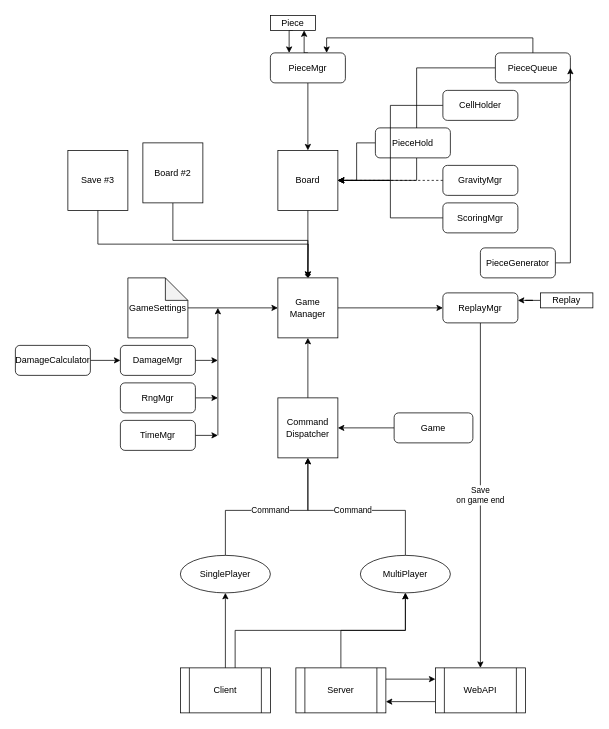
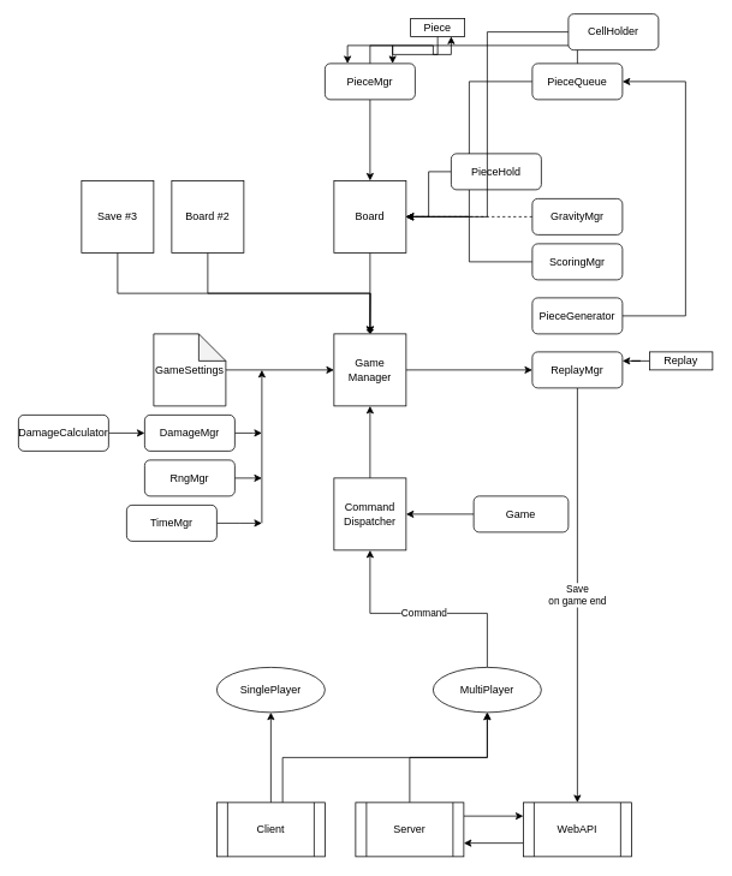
  <mxCell id="0" />
  <mxCell id="1" parent="0" />
  <mxCell id="2" style="edgeStyle=orthogonalEdgeStyle;rounded=0;orthogonalLoop=1;jettySize=auto;html=1;exitX=0.5;exitY=1;exitDx=0;exitDy=0;entryX=0.5;entryY=0;entryDx=0;entryDy=0;" edge="1" parent="1" source="3" target="53"><mxGeometry relative="1" as="geometry" /></mxCell>
  <mxCell id="3" value="&lt;div&gt;Board&lt;/div&gt;" style="whiteSpace=wrap;html=1;aspect=fixed;" parent="1" vertex="1"><mxGeometry x="370" y="200" width="80" height="80" as="geometry" /></mxCell>
  <mxCell id="4" style="edgeStyle=orthogonalEdgeStyle;rounded=0;orthogonalLoop=1;jettySize=auto;html=1;exitX=0.5;exitY=1;exitDx=0;exitDy=0;entryX=0.25;entryY=0;entryDx=0;entryDy=0;" edge="1" parent="1" source="5" target="8"><mxGeometry relative="1" as="geometry" /></mxCell>
- <mxCell id="5" value="&lt;div&gt;Piece&lt;/div&gt;" style="rounded=0;whiteSpace=wrap;html=1;" parent="1" vertex="1"><mxGeometry x="360" y="20" width="60" height="20" as="geometry" /></mxCell>
+ <mxCell id="5" value="&lt;div&gt;Piece&lt;/div&gt;" style="rounded=0;whiteSpace=wrap;html=1;" parent="1" vertex="1"><mxGeometry x="455" y="20" width="60" height="20" as="geometry" /></mxCell>
  <mxCell id="6" style="edgeStyle=orthogonalEdgeStyle;rounded=0;orthogonalLoop=1;jettySize=auto;html=1;exitX=0.5;exitY=1;exitDx=0;exitDy=0;entryX=0.5;entryY=0;entryDx=0;entryDy=0;" parent="1" source="8" target="3" edge="1"><mxGeometry relative="1" as="geometry" /></mxCell>
  <mxCell id="7" style="edgeStyle=orthogonalEdgeStyle;rounded=0;orthogonalLoop=1;jettySize=auto;html=1;exitX=0.5;exitY=0;exitDx=0;exitDy=0;entryX=0.75;entryY=1;entryDx=0;entryDy=0;" edge="1" parent="1" source="8" target="5"><mxGeometry relative="1" as="geometry" /></mxCell>
  <mxCell id="8" value="&lt;div&gt;PieceMgr&lt;/div&gt;" style="rounded=1;whiteSpace=wrap;html=1;" parent="1" vertex="1"><mxGeometry x="360" y="70" width="100" height="40" as="geometry" /></mxCell>
  <mxCell id="9" style="edgeStyle=orthogonalEdgeStyle;rounded=0;orthogonalLoop=1;jettySize=auto;html=1;entryX=1;entryY=0.5;entryDx=0;entryDy=0;" parent="1" source="11" target="3" edge="1"><mxGeometry relative="1" as="geometry" /></mxCell>
  <mxCell id="10" style="edgeStyle=orthogonalEdgeStyle;rounded=0;orthogonalLoop=1;jettySize=auto;html=1;exitX=0.5;exitY=0;exitDx=0;exitDy=0;entryX=0.75;entryY=0;entryDx=0;entryDy=0;" edge="1" parent="1" source="11" target="8"><mxGeometry relative="1" as="geometry" /></mxCell>
- <mxCell id="11" value="PieceQueue" style="rounded=1;whiteSpace=wrap;html=1;" parent="1" vertex="1"><mxGeometry x="660" y="70" width="100" height="40" as="geometry" /></mxCell>
+ <mxCell id="11" value="PieceQueue" style="rounded=1;whiteSpace=wrap;html=1;" parent="1" vertex="1"><mxGeometry x="590" y="70" width="100" height="40" as="geometry" /></mxCell>
  <mxCell id="12" style="edgeStyle=orthogonalEdgeStyle;rounded=0;orthogonalLoop=1;jettySize=auto;html=1;exitX=1;exitY=0.5;exitDx=0;exitDy=0;entryX=1;entryY=0.5;entryDx=0;entryDy=0;" edge="1" parent="1" source="13" target="11"><mxGeometry relative="1" as="geometry"><Array as="points"><mxPoint x="760" y="350" /><mxPoint x="760" y="90" /></Array></mxGeometry></mxCell>
- <mxCell id="13" value="&lt;div&gt;PieceGenerator&lt;/div&gt;" style="rounded=1;whiteSpace=wrap;html=1;" parent="1" vertex="1"><mxGeometry x="640" y="330" width="100" height="40" as="geometry" /></mxCell>
+ <mxCell id="13" value="&lt;div&gt;PieceGenerator&lt;/div&gt;" style="rounded=1;whiteSpace=wrap;html=1;" parent="1" vertex="1"><mxGeometry x="590" y="330" width="100" height="40" as="geometry" /></mxCell>
  <mxCell id="14" style="edgeStyle=orthogonalEdgeStyle;rounded=0;orthogonalLoop=1;jettySize=auto;html=1;" parent="1" source="15" target="3" edge="1"><mxGeometry relative="1" as="geometry" /></mxCell>
  <mxCell id="15" value="&lt;div&gt;PieceHold&lt;/div&gt;" style="rounded=1;whiteSpace=wrap;html=1;" parent="1" vertex="1"><mxGeometry x="500" y="170" width="100" height="40" as="geometry" /></mxCell>
  <mxCell id="16" style="edgeStyle=orthogonalEdgeStyle;rounded=0;orthogonalLoop=1;jettySize=auto;html=1;exitX=1;exitY=0.5;exitDx=0;exitDy=0;entryX=0;entryY=0.5;entryDx=0;entryDy=0;" edge="1" parent="1" source="17" target="25"><mxGeometry relative="1" as="geometry" /></mxCell>
  <mxCell id="17" value="&lt;div&gt;DamageCalculator&lt;/div&gt;" style="rounded=1;whiteSpace=wrap;html=1;" parent="1" vertex="1"><mxGeometry x="20" y="460" width="100" height="40" as="geometry" /></mxCell>
  <mxCell id="18" style="edgeStyle=orthogonalEdgeStyle;rounded=0;orthogonalLoop=1;jettySize=auto;html=1;entryX=1;entryY=0.5;entryDx=0;entryDy=0;dashed=1;" parent="1" source="19" target="3" edge="1"><mxGeometry relative="1" as="geometry" /></mxCell>
  <mxCell id="19" value="&lt;div&gt;GravityMgr&lt;/div&gt;" style="rounded=1;whiteSpace=wrap;html=1;" parent="1" vertex="1"><mxGeometry x="590" y="220" width="100" height="40" as="geometry" /></mxCell>
  <mxCell id="20" style="edgeStyle=orthogonalEdgeStyle;rounded=0;orthogonalLoop=1;jettySize=auto;html=1;entryX=0;entryY=0.5;entryDx=0;entryDy=0;" edge="1" parent="1" source="21" target="53"><mxGeometry relative="1" as="geometry" /></mxCell>
  <mxCell id="21" value="&lt;div&gt;GameSettings&lt;/div&gt;" style="shape=note;whiteSpace=wrap;html=1;backgroundOutline=1;darkOpacity=0.05;" parent="1" vertex="1"><mxGeometry x="170" y="370" width="80" height="80" as="geometry" /></mxCell>
  <mxCell id="22" style="edgeStyle=orthogonalEdgeStyle;rounded=0;orthogonalLoop=1;jettySize=auto;html=1;entryX=1;entryY=0.5;entryDx=0;entryDy=0;" parent="1" source="23" target="3" edge="1"><mxGeometry relative="1" as="geometry" /></mxCell>
  <mxCell id="23" value="&lt;div&gt;ScoringMgr&lt;/div&gt;" style="rounded=1;whiteSpace=wrap;html=1;" parent="1" vertex="1"><mxGeometry x="590" y="270" width="100" height="40" as="geometry" /></mxCell>
  <mxCell id="24" style="edgeStyle=orthogonalEdgeStyle;rounded=0;orthogonalLoop=1;jettySize=auto;html=1;" edge="1" parent="1" source="25"><mxGeometry relative="1" as="geometry"><mxPoint x="290" y="480" as="targetPoint" /></mxGeometry></mxCell>
  <mxCell id="25" value="DamageMgr" style="rounded=1;whiteSpace=wrap;html=1;" parent="1" vertex="1"><mxGeometry x="160" y="460" width="100" height="40" as="geometry" /></mxCell>
  <mxCell id="26" style="edgeStyle=orthogonalEdgeStyle;rounded=0;orthogonalLoop=1;jettySize=auto;html=1;entryX=1;entryY=0.25;entryDx=0;entryDy=0;" edge="1" parent="1" source="27" target="33"><mxGeometry relative="1" as="geometry" /></mxCell>
  <mxCell id="27" value="Replay" style="rounded=0;whiteSpace=wrap;html=1;" parent="1" vertex="1"><mxGeometry x="720" y="390" width="70" height="20" as="geometry" /></mxCell>
  <mxCell id="28" style="edgeStyle=orthogonalEdgeStyle;rounded=0;orthogonalLoop=1;jettySize=auto;html=1;" edge="1" parent="1" source="29"><mxGeometry relative="1" as="geometry"><mxPoint x="290" y="530" as="targetPoint" /></mxGeometry></mxCell>
  <mxCell id="29" value="RngMgr" style="rounded=1;whiteSpace=wrap;html=1;" parent="1" vertex="1"><mxGeometry x="160" y="510" width="100" height="40" as="geometry" /></mxCell>
  <mxCell id="30" style="edgeStyle=orthogonalEdgeStyle;rounded=0;orthogonalLoop=1;jettySize=auto;html=1;exitX=1;exitY=0.5;exitDx=0;exitDy=0;" edge="1" parent="1" source="31"><mxGeometry relative="1" as="geometry"><mxPoint x="290" y="580" as="targetPoint" /></mxGeometry></mxCell>
- <mxCell id="31" value="TimeMgr" style="rounded=1;whiteSpace=wrap;html=1;" parent="1" vertex="1"><mxGeometry x="160" y="560" width="100" height="40" as="geometry" /></mxCell>
+ <mxCell id="31" value="TimeMgr" style="rounded=1;whiteSpace=wrap;html=1;" parent="1" vertex="1"><mxGeometry x="140" y="560" width="100" height="40" as="geometry" /></mxCell>
  <mxCell id="32" value="&lt;div&gt;Save&lt;/div&gt;&lt;div&gt;on game end&lt;br&gt;&lt;/div&gt;" style="edgeStyle=orthogonalEdgeStyle;rounded=0;orthogonalLoop=1;jettySize=auto;html=1;entryX=0.5;entryY=0;entryDx=0;entryDy=0;" edge="1" parent="1" source="33" target="41"><mxGeometry relative="1" as="geometry" /></mxCell>
  <mxCell id="33" value="ReplayMgr" style="rounded=1;whiteSpace=wrap;html=1;" parent="1" vertex="1"><mxGeometry x="590" y="390" width="100" height="40" as="geometry" /></mxCell>
  <mxCell id="34" style="edgeStyle=orthogonalEdgeStyle;rounded=0;orthogonalLoop=1;jettySize=auto;html=1;" edge="1" parent="1" source="36" target="49"><mxGeometry relative="1" as="geometry" /></mxCell>
  <mxCell id="35" style="edgeStyle=orthogonalEdgeStyle;rounded=0;orthogonalLoop=1;jettySize=auto;html=1;exitX=1;exitY=0.25;exitDx=0;exitDy=0;entryX=0;entryY=0.25;entryDx=0;entryDy=0;" edge="1" parent="1" source="36" target="41"><mxGeometry relative="1" as="geometry" /></mxCell>
  <mxCell id="36" value="Server" style="shape=process;whiteSpace=wrap;html=1;backgroundOutline=1;" parent="1" vertex="1"><mxGeometry x="394" y="890" width="120" height="60" as="geometry" /></mxCell>
  <mxCell id="37" style="edgeStyle=orthogonalEdgeStyle;rounded=0;orthogonalLoop=1;jettySize=auto;html=1;entryX=0.5;entryY=1;entryDx=0;entryDy=0;" edge="1" parent="1" source="39" target="47"><mxGeometry relative="1" as="geometry" /></mxCell>
  <mxCell id="38" style="edgeStyle=orthogonalEdgeStyle;rounded=0;orthogonalLoop=1;jettySize=auto;html=1;entryX=0.5;entryY=1;entryDx=0;entryDy=0;" edge="1" parent="1" target="49"><mxGeometry relative="1" as="geometry"><mxPoint x="313" y="890" as="sourcePoint" /><mxPoint x="467" y="790" as="targetPoint" /><Array as="points"><mxPoint x="313" y="840" /><mxPoint x="540" y="840" /></Array></mxGeometry></mxCell>
  <mxCell id="39" value="Client" style="shape=process;whiteSpace=wrap;html=1;backgroundOutline=1;" parent="1" vertex="1"><mxGeometry x="240" y="890" width="120" height="60" as="geometry" /></mxCell>
  <mxCell id="40" style="edgeStyle=orthogonalEdgeStyle;rounded=0;orthogonalLoop=1;jettySize=auto;html=1;exitX=0;exitY=0.75;exitDx=0;exitDy=0;entryX=1;entryY=0.75;entryDx=0;entryDy=0;" edge="1" parent="1" source="41" target="36"><mxGeometry relative="1" as="geometry" /></mxCell>
  <mxCell id="41" value="WebAPI" style="shape=process;whiteSpace=wrap;html=1;backgroundOutline=1;" parent="1" vertex="1"><mxGeometry x="580" y="890" width="120" height="60" as="geometry" /></mxCell>
  <mxCell id="42" style="edgeStyle=orthogonalEdgeStyle;rounded=0;orthogonalLoop=1;jettySize=auto;html=1;entryX=0.5;entryY=1;entryDx=0;entryDy=0;" edge="1" parent="1" source="43" target="53"><mxGeometry relative="1" as="geometry" /></mxCell>
  <mxCell id="43" value="&lt;div&gt;Command&lt;/div&gt;&lt;div&gt;Dispatcher&lt;br&gt;&lt;/div&gt;" style="whiteSpace=wrap;html=1;aspect=fixed;" parent="1" vertex="1"><mxGeometry x="370" y="530" width="80" height="80" as="geometry" /></mxCell>
  <mxCell id="44" style="edgeStyle=orthogonalEdgeStyle;rounded=0;orthogonalLoop=1;jettySize=auto;html=1;entryX=1;entryY=0.5;entryDx=0;entryDy=0;" parent="1" source="45" target="3" edge="1"><mxGeometry relative="1" as="geometry" /></mxCell>
- <mxCell id="45" value="CellHolder" style="rounded=1;whiteSpace=wrap;html=1;" parent="1" vertex="1"><mxGeometry x="590" y="120" width="100" height="40" as="geometry" /></mxCell>
- <mxCell id="46" value="Command" style="edgeStyle=orthogonalEdgeStyle;rounded=0;orthogonalLoop=1;jettySize=auto;html=1;entryX=0.5;entryY=1;entryDx=0;entryDy=0;" edge="1" parent="1" source="47" target="43"><mxGeometry relative="1" as="geometry"><mxPoint x="350" y="600" as="targetPoint" /><Array as="points"><mxPoint x="300" y="680" /><mxPoint x="410" y="680" /></Array></mxGeometry></mxCell>
+ <mxCell id="45" value="CellHolder" style="rounded=1;whiteSpace=wrap;html=1;" parent="1" vertex="1"><mxGeometry x="630" y="15" width="100" height="40" as="geometry" /></mxCell>
  <mxCell id="47" value="SinglePlayer" style="ellipse;whiteSpace=wrap;html=1;" parent="1" vertex="1"><mxGeometry x="240" y="740" width="120" height="50" as="geometry" /></mxCell>
  <mxCell id="48" value="Command" style="edgeStyle=orthogonalEdgeStyle;rounded=0;orthogonalLoop=1;jettySize=auto;html=1;entryX=0.5;entryY=1;entryDx=0;entryDy=0;" edge="1" parent="1" source="49" target="43"><mxGeometry relative="1" as="geometry"><Array as="points"><mxPoint x="540" y="680" /><mxPoint x="410" y="680" /></Array></mxGeometry></mxCell>
  <mxCell id="49" value="MultiPlayer" style="ellipse;whiteSpace=wrap;html=1;" parent="1" vertex="1"><mxGeometry x="480" y="740" width="120" height="50" as="geometry" /></mxCell>
  <mxCell id="50" style="edgeStyle=orthogonalEdgeStyle;rounded=0;orthogonalLoop=1;jettySize=auto;html=1;entryX=1;entryY=0.5;entryDx=0;entryDy=0;" edge="1" parent="1" source="51" target="43"><mxGeometry relative="1" as="geometry" /></mxCell>
  <mxCell id="51" value="Game" style="rounded=1;whiteSpace=wrap;html=1;" parent="1" vertex="1"><mxGeometry x="525" y="550" width="105" height="40" as="geometry" /></mxCell>
  <mxCell id="52" style="edgeStyle=orthogonalEdgeStyle;rounded=0;orthogonalLoop=1;jettySize=auto;html=1;entryX=0;entryY=0.5;entryDx=0;entryDy=0;" edge="1" parent="1" source="53" target="33"><mxGeometry relative="1" as="geometry" /></mxCell>
  <mxCell id="53" value="&lt;div&gt;Game&lt;/div&gt;&lt;div&gt;Manager&lt;br&gt;&lt;/div&gt;" style="whiteSpace=wrap;html=1;aspect=fixed;" vertex="1" parent="1"><mxGeometry x="370" y="370" width="80" height="80" as="geometry" /></mxCell>
  <mxCell id="54" style="edgeStyle=orthogonalEdgeStyle;rounded=0;orthogonalLoop=1;jettySize=auto;html=1;exitX=0.5;exitY=1;exitDx=0;exitDy=0;entryX=0.5;entryY=0;entryDx=0;entryDy=0;" edge="1" parent="1" source="55" target="53"><mxGeometry relative="1" as="geometry" /></mxCell>
- <mxCell id="55" value="&lt;div&gt;Board #2&lt;/div&gt;" style="whiteSpace=wrap;html=1;aspect=fixed;" vertex="1" parent="1"><mxGeometry x="190" y="190" width="80" height="80" as="geometry" /></mxCell>
+ <mxCell id="55" value="&lt;div&gt;Board #2&lt;/div&gt;" style="whiteSpace=wrap;html=1;aspect=fixed;" vertex="1" parent="1"><mxGeometry x="190" y="200" width="80" height="80" as="geometry" /></mxCell>
  <mxCell id="56" style="edgeStyle=orthogonalEdgeStyle;rounded=0;orthogonalLoop=1;jettySize=auto;html=1;exitX=0.5;exitY=1;exitDx=0;exitDy=0;endArrow=diamond;endFill=1;strokeColor=default;" edge="1" parent="1" source="57"><mxGeometry relative="1" as="geometry"><mxPoint x="410" y="370" as="targetPoint" /></mxGeometry></mxCell>
  <mxCell id="57" value="Save #3" style="whiteSpace=wrap;html=1;aspect=fixed;" vertex="1" parent="1"><mxGeometry x="90" y="200" width="80" height="80" as="geometry" /></mxCell>
  <mxCell id="58" value="" style="endArrow=classic;html=1;rounded=0;" edge="1" parent="1"><mxGeometry width="50" height="50" relative="1" as="geometry"><mxPoint x="290" y="580" as="sourcePoint" /><mxPoint x="290" y="410" as="targetPoint" /></mxGeometry></mxCell>
